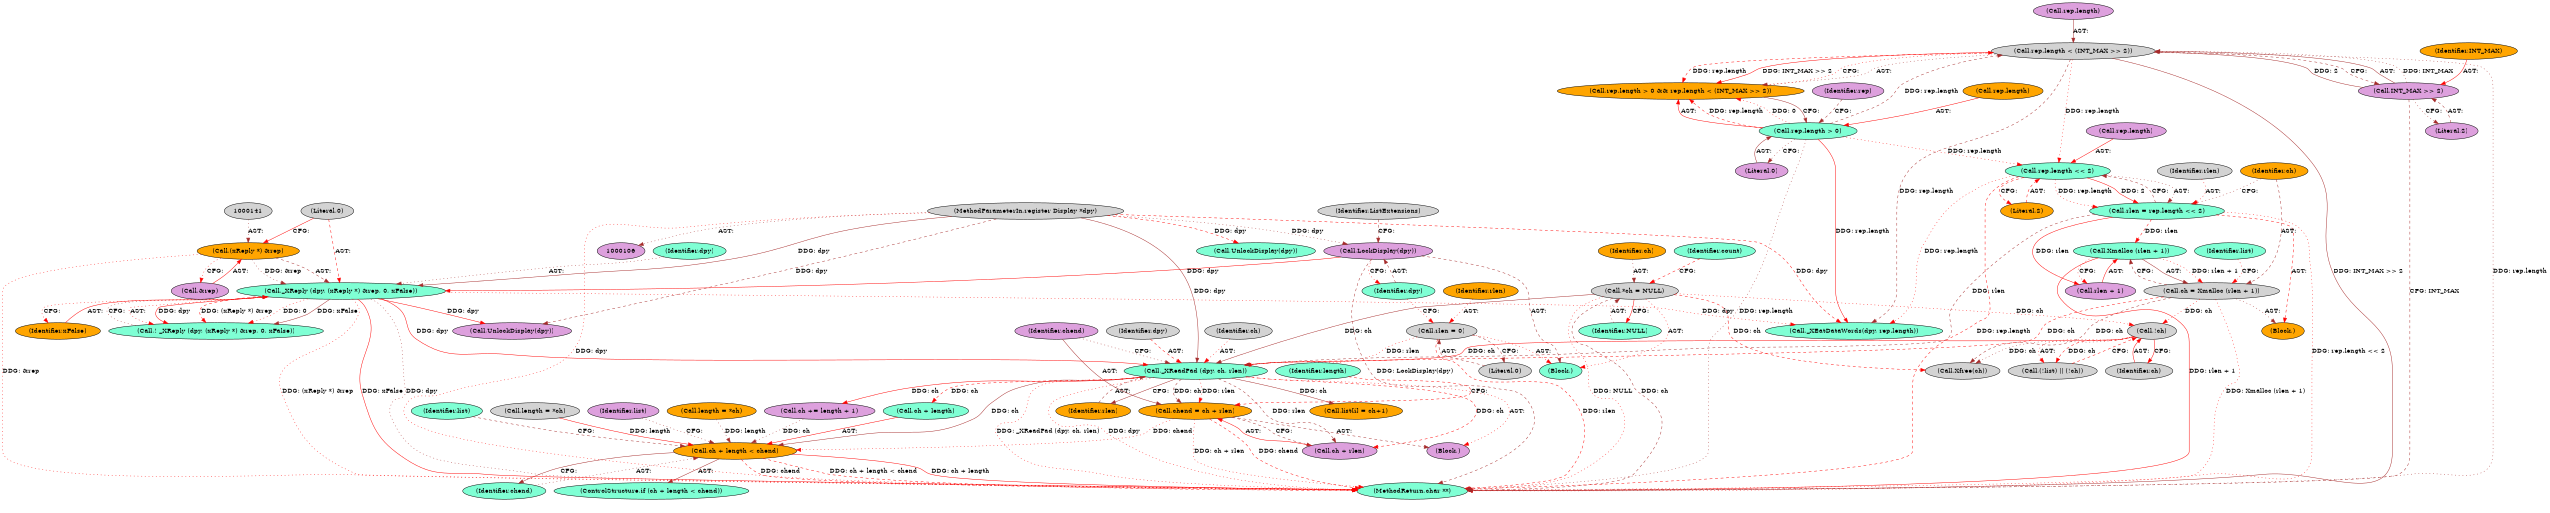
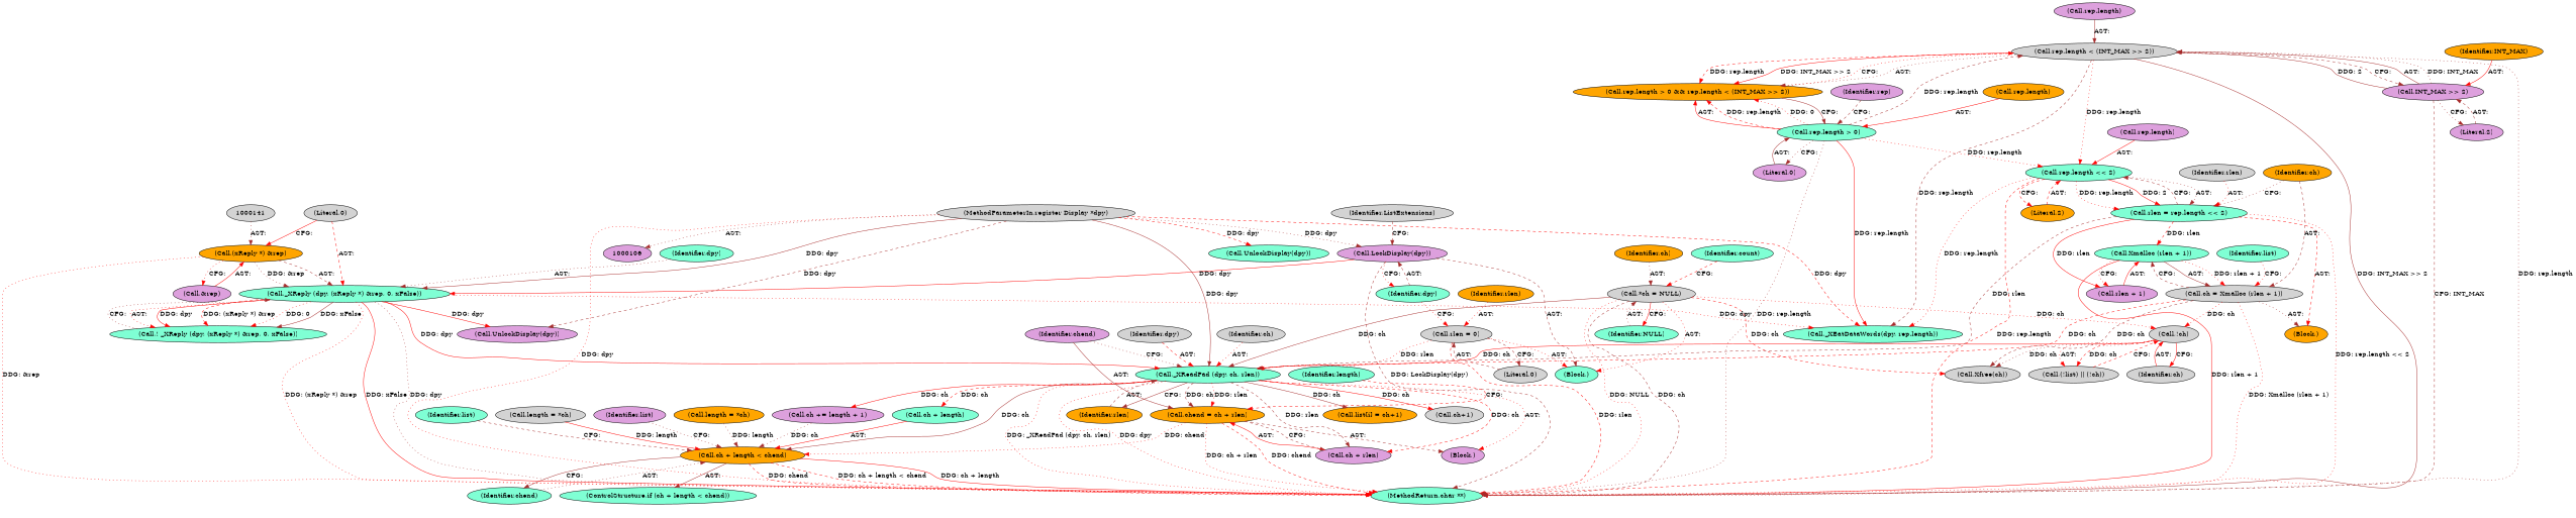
  digraph {
    node [fillcolor=aquamarine style=filled]
    edge [color=red style=dotted]
    n1 [fillcolor=orange label="(Call,chend = ch + rlen)"]
    n2 [fillcolor=orange label="(Call,ch + length < chend)"]
    n3 [label="(MethodReturn,char **)"]
    n4 [fillcolor=plum label="(Call,ch + rlen)"]
    n5 [fillcolor=plum label="(Block,)"]
    n6 [label="(Identifier,chend)"]
    n7 [label="(ControlStructure,if (ch + length < chend))"]
    n8 [label="(Call,_XReadPad (dpy, ch, rlen))"]
    n9 [fillcolor=plum label="(Call,ch += length + 1)"]
    n10 [label="(Call,ch + length)"]
    n11 [fillcolor=orange label="(Identifier,rlen)"]
    n12 [fillcolor=orange label="(Call,list[i] = ch+1)"]
+   n13 [fillcolor=lightgrey label="(Call,ch+1)"]
    n14 [label="(Call,_XReply (dpy, (xReply *) &rep, 0, xFalse))"]
    n15 [label="(Call,! _XReply (dpy, (xReply *) &rep, 0, xFalse))"]
    n16 [fillcolor=plum label="(Call,UnlockDisplay(dpy))"]
    n17 [label="(Call,_XEatDataWords(dpy, rep.length))"]
-   n18 [fillcolor=orange label="(Identifier,xFalse)"]
    n19 [fillcolor=plum label="(Call,LockDisplay(dpy))"]
    n20 [label="(Block,)"]
    n21 [label="(Identifier,dpy)"]
    n22 [fillcolor=lightgrey label="(Call,rlen = 0)"]
    n23 [fillcolor=lightgrey label="(MethodParameterIn,register Display *dpy)"]
    n24 [label="(Call,UnlockDisplay(dpy))"]
    1000106 [fillcolor=plum]
    n26 [fillcolor=orange label="(Call,(xReply *) &rep)"]
    n27 [fillcolor=plum label="(Call,&rep)"]
    n28 [fillcolor=lightgrey label="(Call,*ch = NULL)"]
    n29 [fillcolor=lightgrey label="(Call,!ch)"]
    n30 [fillcolor=lightgrey label="(Call,Xfree(ch))"]
    n31 [label="(Identifier,NULL)"]
    n32 [fillcolor=lightgrey label="(Call,(!list) || (!ch))"]
    n33 [fillcolor=lightgrey label="(Identifier,ch)"]
    n34 [fillcolor=lightgrey label="(Call,ch = Xmalloc (rlen + 1))"]
    n35 [label="(Call,Xmalloc (rlen + 1))"]
    n36 [fillcolor=orange label="(Block,)"]
    n37 [fillcolor=plum label="(Call,rlen + 1)"]
    n38 [label="(Call,rlen = rep.length << 2)"]
    n39 [label="(Call,rep.length << 2)"]
    n40 [fillcolor=orange label="(Literal,2)"]
    n41 [fillcolor=lightgrey label="(Call,rep.length < (INT_MAX >> 2))"]
    n42 [fillcolor=plum label="(Call,INT_MAX >> 2)"]
    n43 [fillcolor=orange label="(Call,rep.length > 0 && rep.length < (INT_MAX >> 2))"]
    n44 [fillcolor=plum label="(Literal,2)"]
    n45 [label="(Call,rep.length > 0)"]
    n46 [fillcolor=plum label="(Literal,0)"]
    n47 [fillcolor=lightgrey label="(Literal,0)"]
    n48 [label="(Identifier,dpy)"]
    n49 [fillcolor=plum label="(Identifier,chend)"]
    n50 [fillcolor=lightgrey label="(Identifier,dpy)"]
    n51 [fillcolor=lightgrey label="(Identifier,ch)"]
    n52 [label="(Identifier,count)"]
    n53 [fillcolor=orange label="(Identifier,ch)"]
    n54 [fillcolor=plum label="(Call,rep.length)"]
    n55 [fillcolor=plum label="(Identifier,rep)"]
    n56 [fillcolor=orange label="(Identifier,INT_MAX)"]
    n57 [fillcolor=orange label="(Identifier,ch)"]
    n58 [fillcolor=orange label="(Call,rep.length)"]
    n59 [fillcolor=lightgrey label="(Identifier,rlen)"]
    n60 [fillcolor=orange label="(Identifier,rlen)"]
    n61 [label="(Identifier,length)"]
    n62 [fillcolor=lightgrey label="(Call,length = *ch)"]
    n63 [fillcolor=plum label="(Identifier,list)"]
    n64 [fillcolor=orange label="(Call,length = *ch)"]
    n65 [fillcolor=plum label="(Call,rep.length)"]
    n66 [fillcolor=lightgrey label="(Identifier,ListExtensions)"]
    n67 [label="(Identifier,list)"]
    n68 [label="(Identifier,list)"]
    n69 [fillcolor=lightgrey label="(Literal,0)"]
    1000141 [fillcolor=lightgrey]
    n1 -> n2 [label="DDG: chend"]
    n1 -> n3 [label="DDG: ch + rlen"]
    n1 -> n3 [label="DDG: chend" style=dashed]
    n1 -> n4 [color=brown label="CFG: " style=dashed]
    n1 -> n5 [color=brown label="AST: " style=dashed]
    n2 -> n3 [label="DDG: ch + length < chend" style=dashed]
    n2 -> n3 [label="DDG: ch + length" style=solid]
    n2 -> n3 [label="DDG: chend" style=dashed]
    n2 -> n6 [color=brown label="CFG: " style=solid]
    n2 -> n7 [color=brown label="AST: " style=solid]
    n4 -> n1 [label="AST: " style=solid]
    n6 -> n2 [color=brown label="AST: "]
    n8 -> n1 [color=brown label="DDG: ch" style=dashed]
    n8 -> n1 [label="DDG: rlen"]
    n8 -> n2 [color=brown label="DDG: ch" style=solid]
    n8 -> n3 [label="DDG: _XReadPad (dpy, ch, rlen)"]
    n8 -> n3 [label="DDG: dpy"]
    n8 -> n4 [label="DDG: ch" style=dashed]
    n8 -> n4 [color=brown label="DDG: rlen" style=dashed]
    n8 -> n5 [label="AST: "]
    n8 -> n9 [label="DDG: ch" style=solid]
    n8 -> n10 [label="DDG: ch" style=dashed]
    n8 -> n11 [color=brown label="CFG: " style=solid]
    n8 -> n12 [color=brown label="DDG: ch" style=solid]
+   n8 -> n13 [label="DDG: ch" style=solid]
    n9 -> n2 [color=brown label="DDG: ch"]
    n10 -> n2 [label="AST: " style=solid]
    n11 -> n8 [color=brown label="AST: " style=dashed]
    n14 -> n3 [color=brown label="DDG: dpy"]
    n14 -> n3 [label="DDG: (xReply *) &rep"]
    n14 -> n3 [label="DDG: xFalse" style=solid]
    n14 -> n8 [label="DDG: dpy" style=solid]
    n14 -> n15 [label="AST: "]
    n14 -> n15 [label="DDG: dpy" style=solid]
    n14 -> n15 [label="DDG: (xReply *) &rep" style=dashed]
    n14 -> n15 [label="DDG: 0"]
    n14 -> n15 [color=brown label="DDG: xFalse" style=solid]
    n14 -> n16 [label="DDG: dpy" style=solid]
    n14 -> n17 [label="DDG: dpy"]
-   n14 -> n18 [label="CFG: "]
    n15 -> n14 [color=brown label="CFG: "]
-   n18 -> n14 [label="AST: " style=solid]
    n19 -> n3 [color=brown label="DDG: LockDisplay(dpy)" style=dashed]
    n19 -> n14 [label="DDG: dpy" style=solid]
    n19 -> n20 [color=brown label="AST: " style=dashed]
    n19 -> n21 [label="CFG: "]
    n21 -> n19 [color=brown label="AST: " style=dashed]
    n21 -> n22 [label="CFG: "]
    n22 -> n3 [label="DDG: rlen" style=dashed]
    n22 -> n8 [label="DDG: rlen"]
    n22 -> n20 [label="AST: "]
    n22 -> n47 [color=brown label="CFG: " style=dashed]
    n23 -> n3 [label="DDG: dpy"]
    n23 -> n8 [color=brown label="DDG: dpy" style=solid]
    n23 -> n14 [color=brown label="DDG: dpy" style=solid]
    n23 -> n16 [color=brown label="DDG: dpy" style=dashed]
    n23 -> n17 [label="DDG: dpy" style=dashed]
    n23 -> n19 [color=brown label="DDG: dpy"]
    n23 -> n24 [label="DDG: dpy" style=dashed]
    n23 -> 1000106 [color=brown label="AST: "]
    n26 -> n3 [label="DDG: &rep"]
    n26 -> n14 [color=brown label="AST: " style=dashed]
    n26 -> n14 [color=brown label="DDG: &rep"]
    n26 -> n27 [label="CFG: "]
    n27 -> n26 [label="AST: " style=solid]
    n28 -> n3 [color=brown label="DDG: ch" style=dashed]
    n28 -> n3 [label="DDG: NULL"]
    n28 -> n8 [color=brown label="DDG: ch" style=solid]
    n28 -> n20 [label="AST: "]
    n28 -> n29 [label="DDG: ch"]
    n28 -> n30 [label="DDG: ch" style=dashed]
    n28 -> n31 [label="CFG: " style=solid]
    n29 -> n8 [label="DDG: ch" style=solid]
    n29 -> n30 [color=brown label="DDG: ch"]
    n29 -> n32 [label="AST: "]
    n29 -> n32 [label="DDG: ch" style=dashed]
    n29 -> n33 [label="CFG: " style=solid]
    n31 -> n28 [color=brown label="AST: "]
    n32 -> n29 [label="CFG: " style=dashed]
    n33 -> n29 [label="AST: " style=solid]
    n34 -> n3 [label="DDG: Xmalloc (rlen + 1)"]
    n34 -> n8 [label="DDG: ch" style=dashed]
    n34 -> n29 [label="DDG: ch"]
    n34 -> n30 [color=brown label="DDG: ch" style=dashed]
    n34 -> n35 [color=brown label="CFG: " style=dashed]
    n34 -> n36 [color=brown label="AST: "]
    n35 -> n3 [label="DDG: rlen + 1" style=solid]
    n35 -> n34 [color=brown label="AST: " style=solid]
    n35 -> n34 [label="DDG: rlen + 1"]
    n35 -> n37 [label="CFG: "]
    n37 -> n35 [label="AST: " style=solid]
    n38 -> n3 [label="DDG: rep.length << 2"]
    n38 -> n8 [color=brown label="DDG: rlen" style=dashed]
    n38 -> n35 [label="DDG: rlen" style=dashed]
    n38 -> n36 [label="AST: " style=dashed]
    n38 -> n37 [label="DDG: rlen" style=solid]
    n38 -> n39 [color=brown label="CFG: " style=dashed]
    n39 -> n3 [label="DDG: rep.length" style=dashed]
    n39 -> n17 [label="DDG: rep.length"]
    n39 -> n38 [color=brown label="AST: "]
    n39 -> n38 [label="DDG: rep.length"]
    n39 -> n38 [label="DDG: 2" style=solid]
    n39 -> n40 [label="CFG: " style=dashed]
    n40 -> n39 [label="AST: " style=dashed]
    n41 -> n3 [color=brown label="DDG: INT_MAX >> 2" style=solid]
    n41 -> n3 [color=brown label="DDG: rep.length"]
    n41 -> n17 [color=brown label="DDG: rep.length" style=dashed]
    n41 -> n39 [label="DDG: rep.length"]
    n41 -> n42 [color=brown label="CFG: " style=dashed]
    n41 -> n43 [color=brown label="AST: "]
    n41 -> n43 [label="DDG: rep.length" style=dashed]
    n41 -> n43 [label="DDG: INT_MAX >> 2" style=solid]
    n42 -> n3 [color=brown label="CFG: INT_MAX" style=dashed]
    n42 -> n41 [color=brown label="AST: " style=solid]
    n42 -> n41 [color=brown label="DDG: INT_MAX"]
    n42 -> n41 [color=brown label="DDG: 2" style=solid]
    n42 -> n44 [color=brown label="CFG: "]
    n43 -> n41 [label="CFG: "]
    n43 -> n45 [color=brown label="CFG: " style=solid]
    n44 -> n42 [color=brown label="AST: " style=dashed]
    n45 -> n3 [color=brown label="DDG: rep.length"]
    n45 -> n17 [label="DDG: rep.length" style=solid]
    n45 -> n39 [label="DDG: rep.length"]
    n45 -> n41 [color=brown label="DDG: rep.length" style=dashed]
    n45 -> n43 [label="AST: " style=solid]
    n45 -> n43 [label="DDG: rep.length" style=dashed]
    n45 -> n43 [label="DDG: 0"]
    n45 -> n46 [color=brown label="CFG: "]
    n46 -> n45 [color=brown label="AST: " style=solid]
    n47 -> n22 [color=brown label="AST: " style=dashed]
    n48 -> n14 [color=brown label="AST: "]
    n49 -> n1 [color=brown label="AST: " style=solid]
    n49 -> n8 [color=brown label="CFG: "]
    n50 -> n8 [label="AST: " style=dashed]
    n51 -> n8 [label="AST: "]
    n52 -> n28 [label="CFG: " style=dashed]
    n53 -> n34 [color=brown label="AST: " style=dashed]
    n53 -> n38 [color=brown label="CFG: "]
    n54 -> n39 [label="AST: " style=solid]
    n55 -> n45 [color=brown label="CFG: " style=dashed]
    n56 -> n42 [label="AST: " style=solid]
    n57 -> n28 [color=brown label="AST: "]
    n58 -> n45 [label="AST: " style=solid]
    n59 -> n38 [label="AST: "]
    n60 -> n22 [label="AST: "]
    n61 -> n1 [label="CFG: " style=dashed]
    n62 -> n2 [label="DDG: length" style=solid]
    n63 -> n2 [color=brown label="CFG: "]
    n64 -> n2 [color=brown label="DDG: length"]
    n65 -> n41 [color=brown label="AST: " style=solid]
    n66 -> n19 [color=brown label="CFG: " style=dashed]
    n67 -> n2 [color=brown label="CFG: " style=dashed]
    n68 -> n34 [label="CFG: "]
    n69 -> n14 [label="AST: " style=dashed]
    n69 -> n26 [label="CFG: " style=solid]
    1000141 -> n26 [color=brown label="AST: "]
  }
